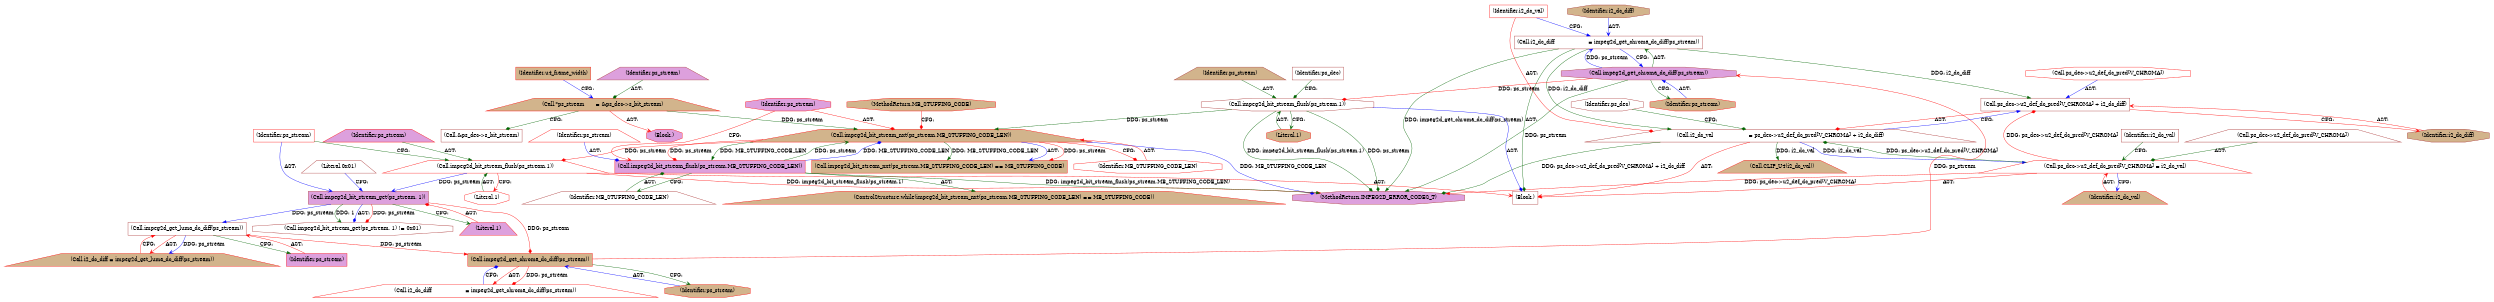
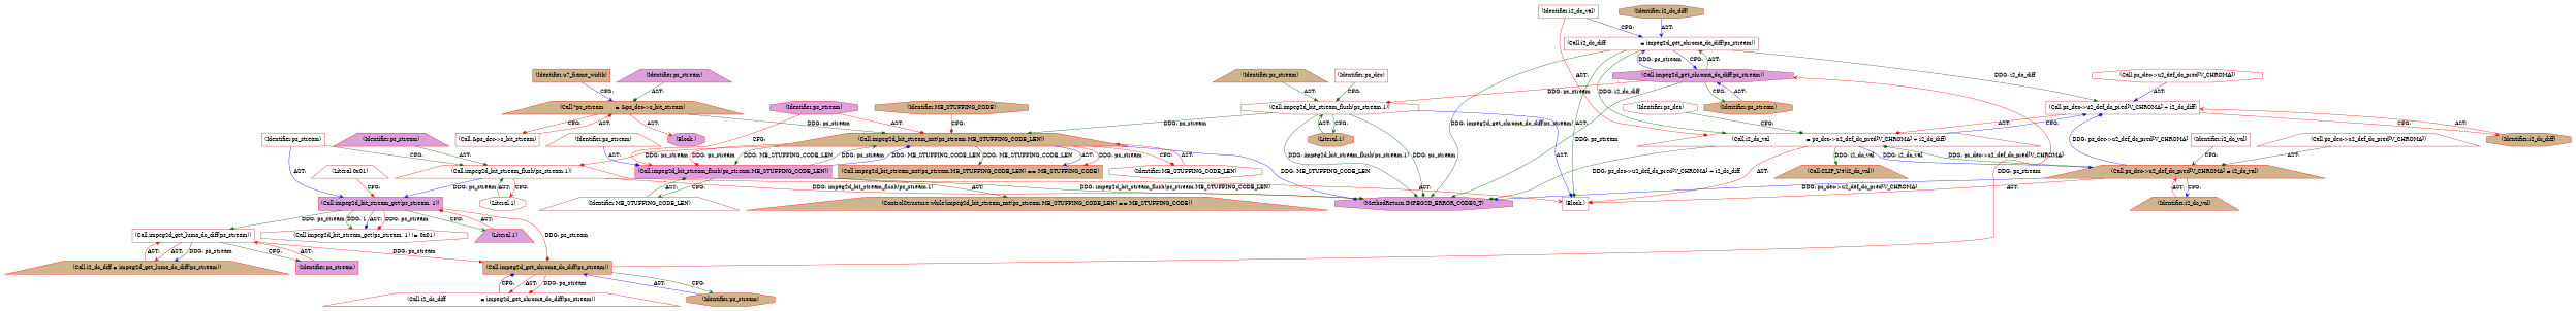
  digraph {
    node [color=red fillcolor=white shape=trapezium style=filled]
    edge [arrowhead=normal color=darkgreen]
    n1 [color=brown label="(Call,ps_dec->u2_def_dc_pred[V_CHROMA] + i2_dc_diff)" shape=box]
    n2 [color=brown label="(Call,i2_dc_val                      = ps_dec->u2_def_dc_pred[V_CHROMA] + i2_dc_diff)"]
    n3 [color=brown fillcolor=tan label="(Identifier,i2_dc_diff)" shape=octagon]
    n4 [color=brown fillcolor=plum label="(MethodReturn,IMPEG2D_ERROR_CODES_T)" shape=octagon]
-   n5 [label="(Call,ps_dec->u2_def_dc_pred[V_CHROMA] = i2_dc_val)"]
+   n5 [fillcolor=tan label="(Call,ps_dec->u2_def_dc_pred[V_CHROMA] = i2_dc_val)"]
    n6 [color=brown label="(Block,)" shape=box]
    n7 [fillcolor=tan label="(Call,CLIP_U4(i2_dc_val))"]
    n8 [fillcolor=tan label="(Identifier,i2_dc_val)"]
    n9 [color=brown label="(Call,i2_dc_diff                     = impeg2d_get_chroma_dc_diff(ps_stream))" shape=box]
    n10 [color=brown fillcolor=plum label="(Call,impeg2d_get_chroma_dc_diff(ps_stream))" shape=octagon]
    n11 [color=brown label="(Call,impeg2d_bit_stream_flush(ps_stream,1))" shape=octagon]
    n12 [fillcolor=tan label="(Identifier,ps_stream)" shape=octagon]
    n13 [fillcolor=tan label="(Call,impeg2d_bit_stream_nxt(ps_stream,MB_STUFFING_CODE_LEN))"]
    n14 [fillcolor=tan label="(Literal,1)" shape=octagon]
    n15 [fillcolor=tan label="(Call,impeg2d_get_chroma_dc_diff(ps_stream))" shape=box]
    n16 [label="(Call,i2_dc_diff                     = impeg2d_get_chroma_dc_diff(ps_stream))"]
    n17 [fillcolor=tan label="(Identifier,ps_stream)" shape=octagon]
    n18 [color=brown label="(Call,impeg2d_get_luma_dc_diff(ps_stream))" shape=box]
    n19 [fillcolor=tan label="(Call,i2_dc_diff = impeg2d_get_luma_dc_diff(ps_stream))"]
    n20 [fillcolor=plum label="(Identifier,ps_stream)" shape=box]
    n21 [color=brown fillcolor=plum label="(Call,impeg2d_bit_stream_get(ps_stream, 1))" shape=box]
    n22 [color=brown label="(Call,impeg2d_bit_stream_get(ps_stream, 1) != 0x01)" shape=octagon]
    n23 [fillcolor=plum label="(Literal,1)"]
    n24 [label="(Call,impeg2d_bit_stream_flush(ps_stream,1))"]
    n25 [label="(Literal,1)" shape=octagon]
    n26 [fillcolor=plum label="(Call,impeg2d_bit_stream_flush(ps_stream,MB_STUFFING_CODE_LEN))" shape=box]
    n27 [label="(Identifier,MB_STUFFING_CODE_LEN)" shape=octagon]
    n28 [fillcolor=tan label="(Call,impeg2d_bit_stream_nxt(ps_stream,MB_STUFFING_CODE_LEN) == MB_STUFFING_CODE)" shape=box]
    n29 [fillcolor=tan label="(ControlStructure,while(impeg2d_bit_stream_nxt(ps_stream,MB_STUFFING_CODE_LEN) == MB_STUFFING_CODE))"]
    n30 [color=brown label="(Identifier,MB_STUFFING_CODE_LEN)"]
    n31 [fillcolor=tan label="(Call,*ps_stream       = &ps_dec->s_bit_stream)"]
    n32 [color=brown label="(Call,&ps_dec->s_bit_stream)" shape=box]
    n33 [fillcolor=plum label="(Block,)" shape=octagon]
    n34 [label="(Identifier,ps_stream)"]
    n35 [fillcolor=plum label="(Identifier,ps_stream)"]
    n36 [label="(Identifier,i2_dc_val)" shape=box]
    n37 [fillcolor=plum label="(Identifier,ps_stream)" shape=octagon]
    n38 [color=brown label="(Identifier,ps_dec)" shape=box]
    n39 [label="(Call,ps_dec->u2_def_dc_pred[V_CHROMA])" shape=octagon]
    n40 [color=brown label="(Literal,0x01)"]
-   n41 [fillcolor=tan label="(MethodReturn,MB_STUFFING_CODE)" shape=octagon]
+   n41 [fillcolor=tan label="(Identifier,MB_STUFFING_CODE)" shape=octagon]
    n42 [color=brown fillcolor=plum label="(Identifier,ps_stream)"]
    n43 [color=brown label="(Identifier,i2_dc_val)" shape=box]
    n44 [color=brown fillcolor=tan label="(Identifier,ps_stream)"]
    n45 [color=brown label="(Identifier,ps_dec)" shape=octagon]
    n46 [label="(Identifier,ps_stream)" shape=box]
    n47 [color=brown label="(Call,ps_dec->u2_def_dc_pred[V_CHROMA])"]
-   n48 [fillcolor=tan label="(Identifier,u4_frame_width)" shape=box]
+   n48 [fillcolor=tan label="(Identifier,u7_frame_width)" shape=box]
    n49 [color=brown fillcolor=tan label="(Identifier,i2_dc_diff)" shape=octagon]
    n1 -> n2 [arrowhead=diamond color=red label="AST: "]
    n1 -> n3 [arrowhead=vee color=red label="CFG: "]
    n2 -> n1 [color=blue label="CFG: "]
    n2 -> n4 [arrowhead=diamond label="DDG: ps_dec->u2_def_dc_pred[V_CHROMA] + i2_dc_diff"]
    n2 -> n5 [color=blue label="DDG: i2_dc_val"]
    n2 -> n6 [arrowhead=vee color=red label="AST: "]
    n2 -> n7 [label="DDG: i2_dc_val"]
    n3 -> n1 [arrowhead=vee color=red label="AST: "]
-   n5 -> n1 [arrowhead=diamond color=red label="DDG: ps_dec->u2_def_dc_pred[V_CHROMA]"]
+   n5 -> n1 [arrowhead=diamond color=blue label="DDG: ps_dec->u2_def_dc_pred[V_CHROMA]"]
    n5 -> n2 [arrowhead=diamond label="DDG: ps_dec->u2_def_dc_pred[V_CHROMA]"]
-   n5 -> n4 [color=red label="DDG: ps_dec->u2_def_dc_pred[V_CHROMA]"]
+   n5 -> n4 [color=blue label="DDG: ps_dec->u2_def_dc_pred[V_CHROMA]"]
    n5 -> n6 [color=red label="AST: "]
    n5 -> n8 [arrowhead=vee color=blue label="CFG: "]
    n8 -> n5 [arrowhead=vee color=red label="AST: "]
    n9 -> n1 [label="DDG: i2_dc_diff"]
    n9 -> n2 [label="DDG: i2_dc_diff"]
    n9 -> n4 [label="DDG: impeg2d_get_chroma_dc_diff(ps_stream)"]
    n9 -> n6 [arrowhead=diamond label="AST: "]
    n9 -> n10 [color=blue label="CFG: "]
    n10 -> n4 [label="DDG: ps_stream"]
    n10 -> n9 [arrowhead=vee label="AST: "]
    n10 -> n9 [arrowhead=vee color=blue label="DDG: ps_stream"]
    n10 -> n11 [arrowhead=diamond color=red label="DDG: ps_stream"]
    n10 -> n12 [arrowhead=vee label="CFG: "]
    n11 -> n4 [arrowhead=diamond label="DDG: impeg2d_bit_stream_flush(ps_stream,1)"]
    n11 -> n4 [arrowhead=diamond label="DDG: ps_stream"]
    n11 -> n6 [arrowhead=diamond color=blue label="AST: "]
    n11 -> n13 [label="DDG: ps_stream"]
    n11 -> n14 [arrowhead=vee label="CFG: "]
    n12 -> n10 [color=blue label="AST: "]
    n13 -> n4 [arrowhead=diamond color=blue label="DDG: MB_STUFFING_CODE_LEN"]
    n13 -> n24 [arrowhead=diamond color=red label="DDG: ps_stream"]
    n13 -> n26 [arrowhead=diamond color=red label="DDG: ps_stream"]
    n13 -> n26 [label="DDG: MB_STUFFING_CODE_LEN"]
    n13 -> n27 [arrowhead=diamond color=red label="CFG: "]
    n13 -> n28 [arrowhead=vee color=blue label="AST: "]
    n13 -> n28 [color=red label="DDG: ps_stream"]
    n13 -> n28 [label="DDG: MB_STUFFING_CODE_LEN"]
    n14 -> n11 [arrowhead=vee label="AST: "]
    n15 -> n10 [arrowhead=vee color=red label="DDG: ps_stream"]
    n15 -> n16 [color=red label="AST: "]
    n15 -> n16 [arrowhead=diamond color=red label="DDG: ps_stream"]
    n15 -> n17 [arrowhead=vee label="CFG: "]
    n16 -> n15 [arrowhead=diamond color=blue label="CFG: "]
    n17 -> n15 [arrowhead=vee color=blue label="AST: "]
    n18 -> n15 [color=red label="DDG: ps_stream"]
    n18 -> n19 [arrowhead=vee color=red label="AST: "]
    n18 -> n19 [arrowhead=vee color=blue label="DDG: ps_stream"]
    n18 -> n20 [label="CFG: "]
-   n19 -> n18 [color=red label="CFG: "]
+   n19 -> n18 [color=red label="AST: "]
    n20 -> n18 [arrowhead=vee color=red label="AST: "]
    n21 -> n15 [arrowhead=diamond color=red label="DDG: ps_stream"]
-   n21 -> n18 [color=blue label="DDG: ps_stream"]
+   n21 -> n18 [label="DDG: ps_stream"]
    n21 -> n22 [arrowhead=diamond color=blue label="AST: "]
    n21 -> n22 [arrowhead=diamond color=red label="DDG: ps_stream"]
    n21 -> n22 [arrowhead=vee label="DDG: 1"]
    n21 -> n23 [arrowhead=vee label="CFG: "]
    n23 -> n21 [arrowhead=diamond color=red label="AST: "]
    n24 -> n4 [color=red label="DDG: impeg2d_bit_stream_flush(ps_stream,1)"]
    n24 -> n6 [arrowhead=vee color=red label="AST: "]
    n24 -> n21 [arrowhead=vee color=blue label="DDG: ps_stream"]
    n24 -> n25 [arrowhead=vee color=red label="CFG: "]
    n25 -> n24 [label="AST: "]
    n26 -> n4 [label="DDG: impeg2d_bit_stream_flush(ps_stream,MB_STUFFING_CODE_LEN)"]
    n26 -> n13 [arrowhead=vee label="DDG: ps_stream"]
    n26 -> n13 [arrowhead=diamond color=blue label="DDG: MB_STUFFING_CODE_LEN"]
    n26 -> n29 [label="AST: "]
    n26 -> n30 [arrowhead=vee label="CFG: "]
    n27 -> n13 [color=red label="AST: "]
    n30 -> n26 [arrowhead=diamond label="AST: "]
    n31 -> n13 [label="DDG: ps_stream"]
-   n31 -> n32 [arrowhead=diamond label="CFG: "]
+   n31 -> n32 [arrowhead=diamond color=red label="CFG: "]
    n31 -> n33 [arrowhead=vee color=red label="AST: "]
+   n32 -> n31 [arrowhead=diamond color=red label="AST: "]
    n34 -> n26 [arrowhead=diamond color=blue label="AST: "]
    n35 -> n24 [label="AST: "]
    n36 -> n2 [arrowhead=diamond color=red label="AST: "]
    n36 -> n9 [color=blue label="CFG: "]
    n37 -> n13 [arrowhead=diamond color=red label="AST: "]
    n37 -> n26 [arrowhead=vee color=red label="CFG: "]
    n38 -> n11 [arrowhead=diamond label="CFG: "]
    n39 -> n1 [color=blue label="AST: "]
-   n40 -> n21 [color=blue label="CFG: "]
+   n40 -> n21 [color=red label="CFG: "]
    n41 -> n13 [arrowhead=diamond color=red label="CFG: "]
    n42 -> n31 [arrowhead=diamond label="AST: "]
    n43 -> n5 [arrowhead=vee label="CFG: "]
    n44 -> n11 [label="AST: "]
    n45 -> n2 [arrowhead=diamond label="CFG: "]
    n46 -> n21 [arrowhead=vee color=blue label="AST: "]
    n46 -> n24 [label="CFG: "]
    n47 -> n5 [arrowhead=diamond label="AST: "]
    n48 -> n31 [arrowhead=vee color=blue label="CFG: "]
    n49 -> n9 [arrowhead=vee color=blue label="AST: "]
  }
